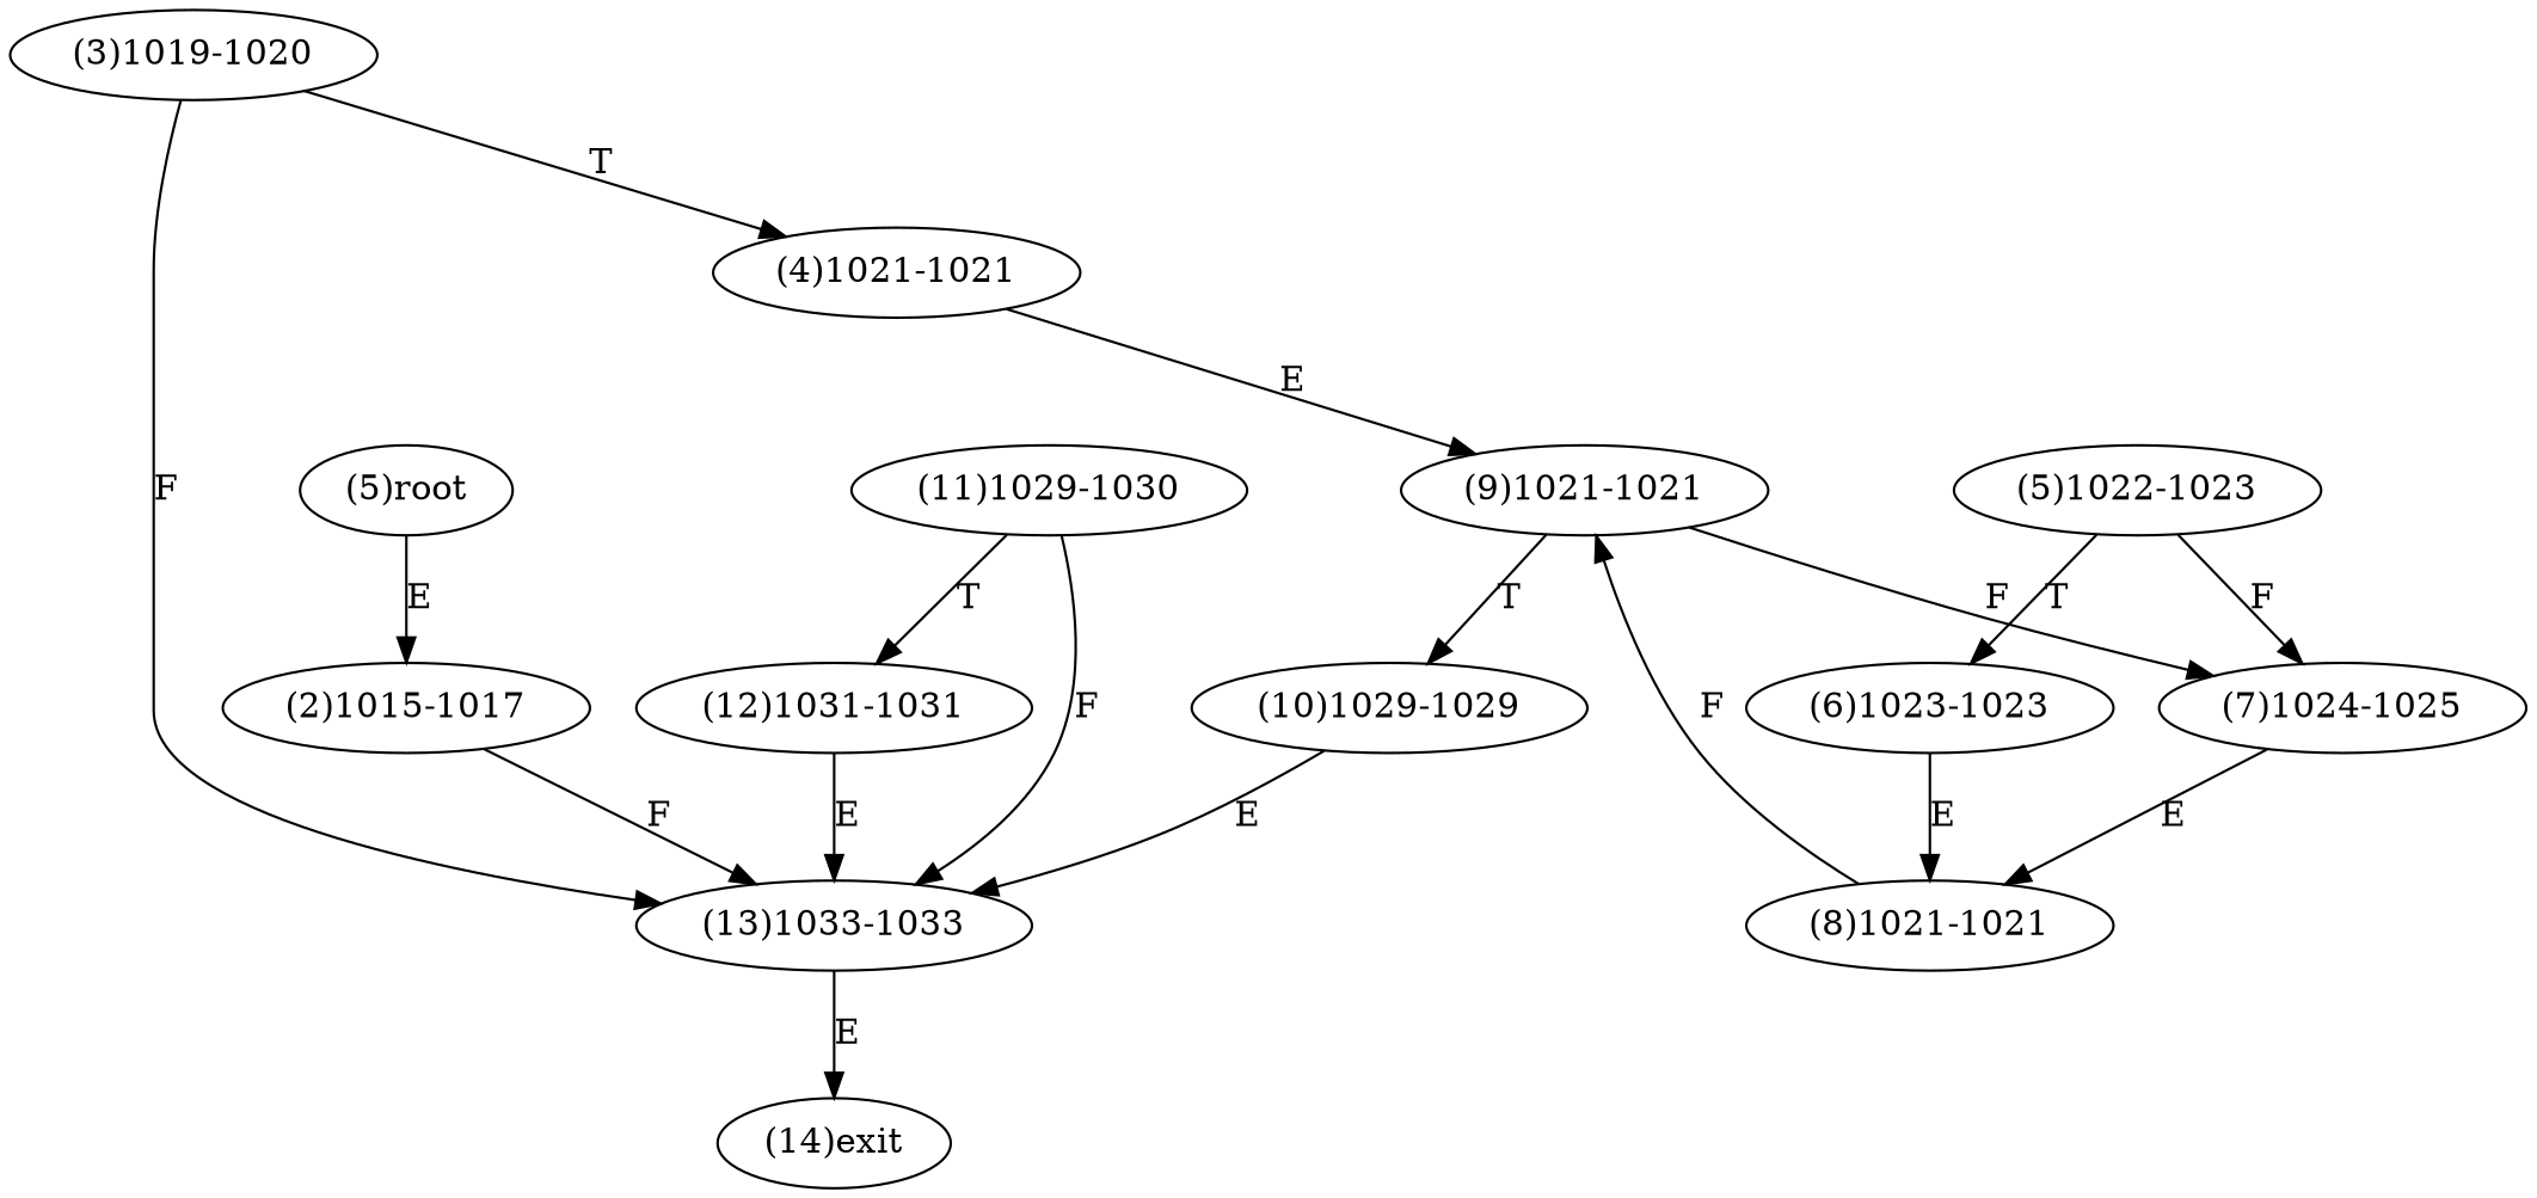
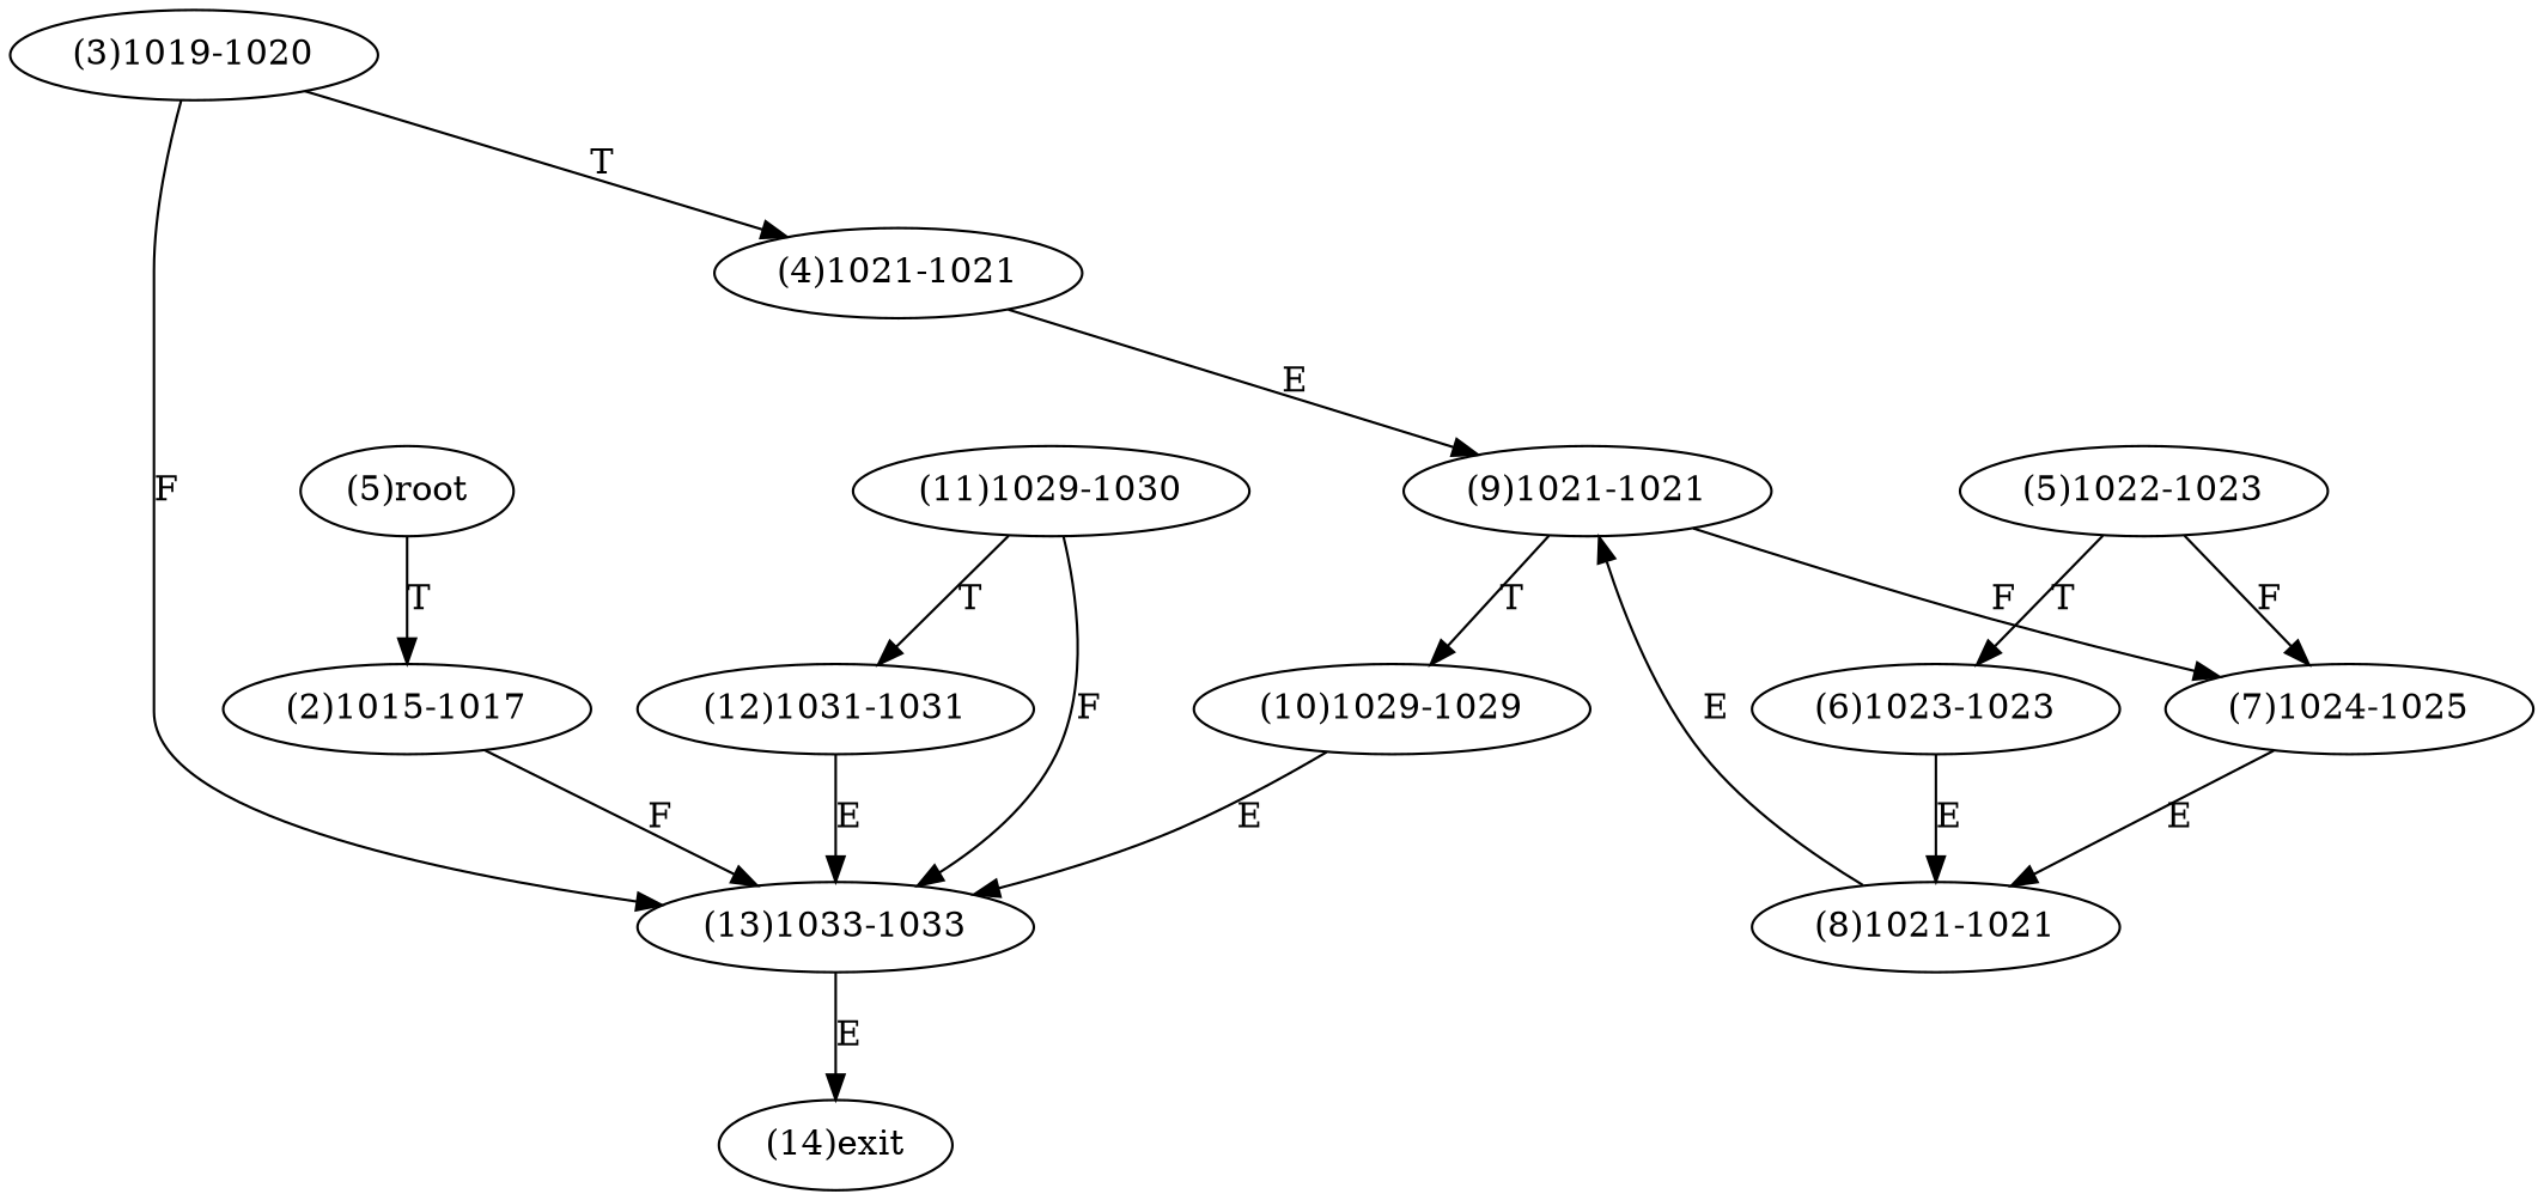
  digraph {
    n1 [label="(5)root"]
    n2 [label="(2)1015-1017"]
    n3 [label="(13)1033-1033"]
    n4 [label="(3)1019-1020"]
    n5 [label="(4)1021-1021"]
    n6 [label="(14)exit"]
    n7 [label="(9)1021-1021"]
    n8 [label="(7)1024-1025"]
    n9 [label="(10)1029-1029"]
    n10 [label="(5)1022-1023"]
    n11 [label="(6)1023-1023"]
    n12 [label="(8)1021-1021"]
    n13 [label="(11)1029-1030"]
    n14 [label="(12)1031-1031"]
-   n1 -> n2 [label=E]
+   n1 -> n2 [label=T]
    n2 -> n3 [label=F]
    n3 -> n6 [label=E]
    n4 -> n3 [label=F]
    n4 -> n5 [label=T]
    n5 -> n7 [label=E]
    n7 -> n8 [label=F]
    n7 -> n9 [label=T]
    n8 -> n12 [label=E]
    n9 -> n3 [label=E]
    n10 -> n8 [label=F]
    n10 -> n11 [label=T]
    n11 -> n12 [label=E]
-   n12 -> n7 [label=F]
+   n12 -> n7 [label=E]
    n13 -> n3 [label=F]
    n13 -> n14 [label=T]
    n14 -> n3 [label=E]
  }
